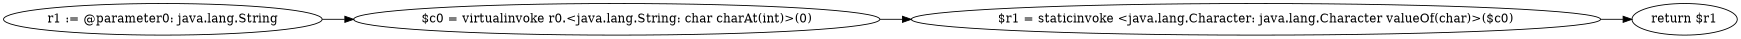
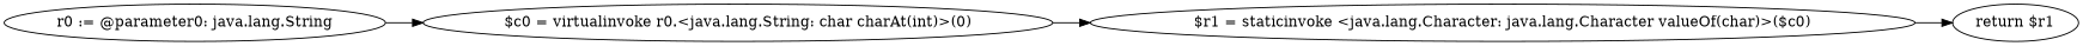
  digraph {
    rankdir=LR
-   "r0 := @parameter0: java.lang.String" [label="r1 := @parameter0: java.lang.String"]
+   "r0 := @parameter0: java.lang.String"
    "$c0 = virtualinvoke r0.<java.lang.String: char charAt(int)>(0)"
    "$r1 = staticinvoke <java.lang.Character: java.lang.Character valueOf(char)>($c0)"
    "return $r1"
    "r0 := @parameter0: java.lang.String" -> "$c0 = virtualinvoke r0.<java.lang.String: char charAt(int)>(0)"
    "$c0 = virtualinvoke r0.<java.lang.String: char charAt(int)>(0)" -> "$r1 = staticinvoke <java.lang.Character: java.lang.Character valueOf(char)>($c0)"
    "$r1 = staticinvoke <java.lang.Character: java.lang.Character valueOf(char)>($c0)" -> "return $r1"
  }
